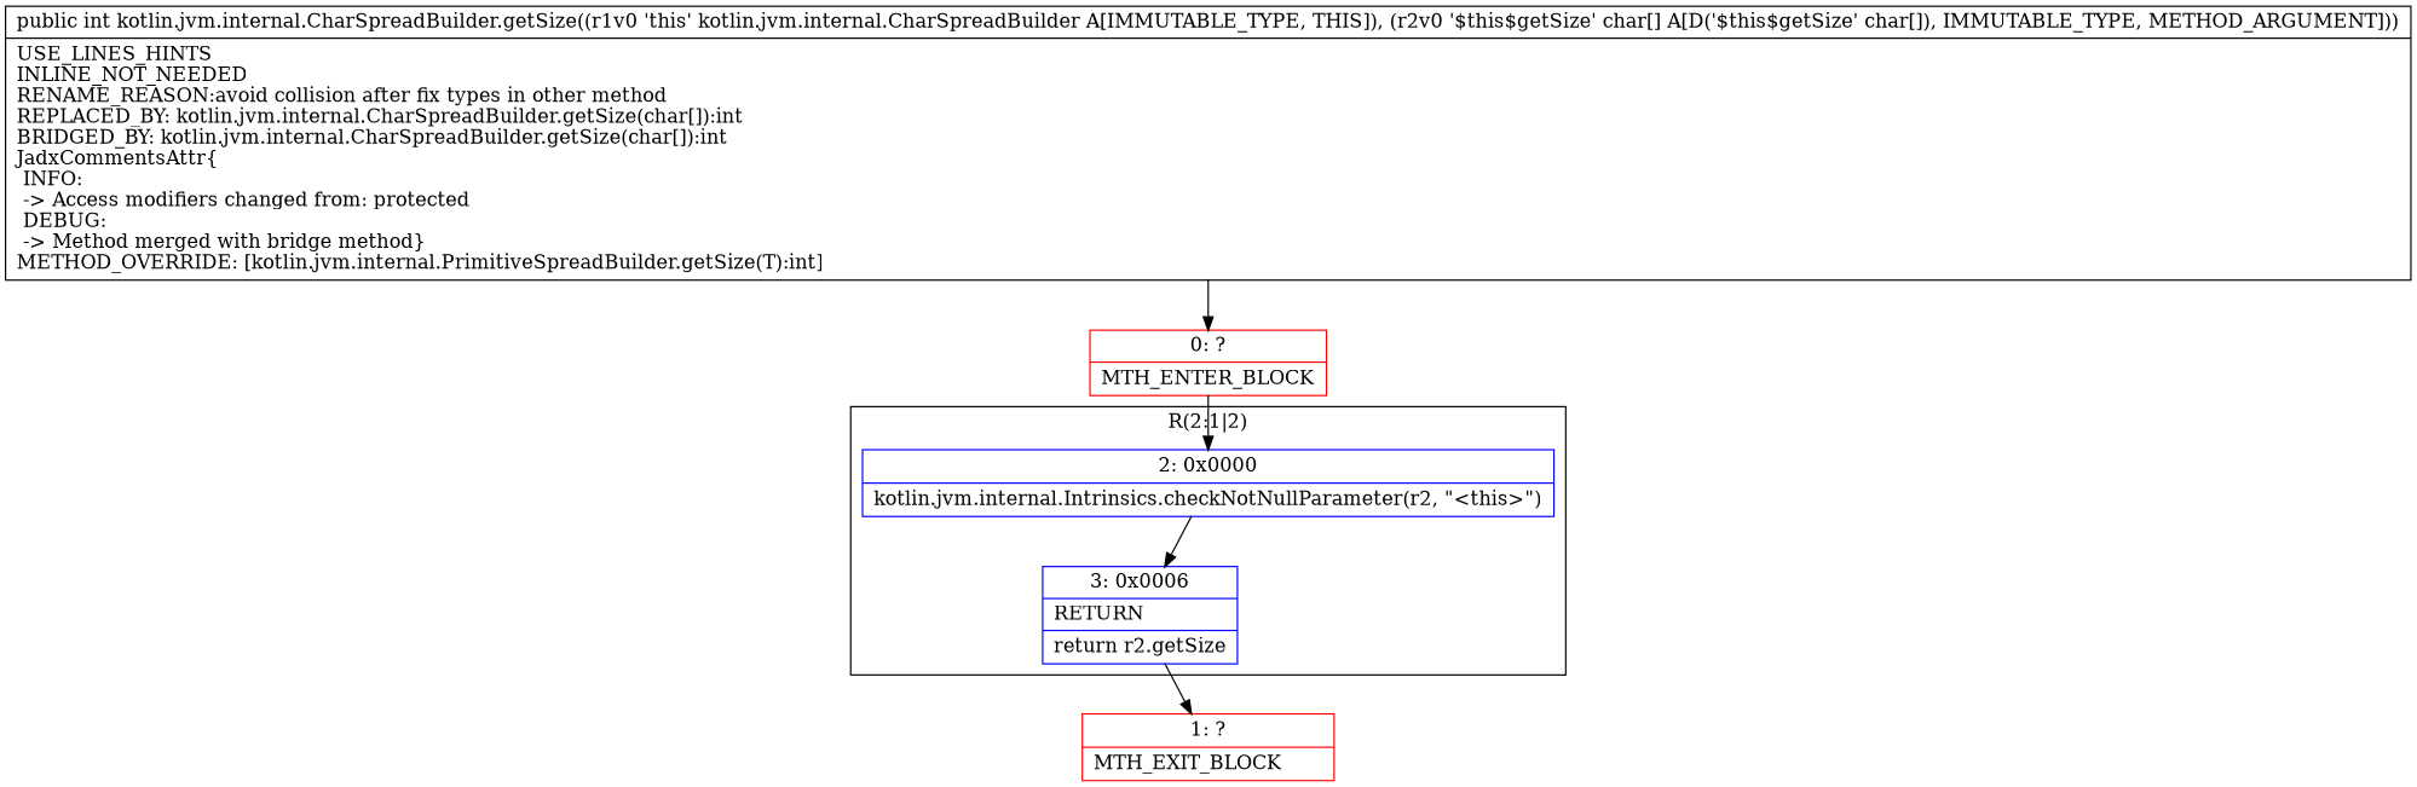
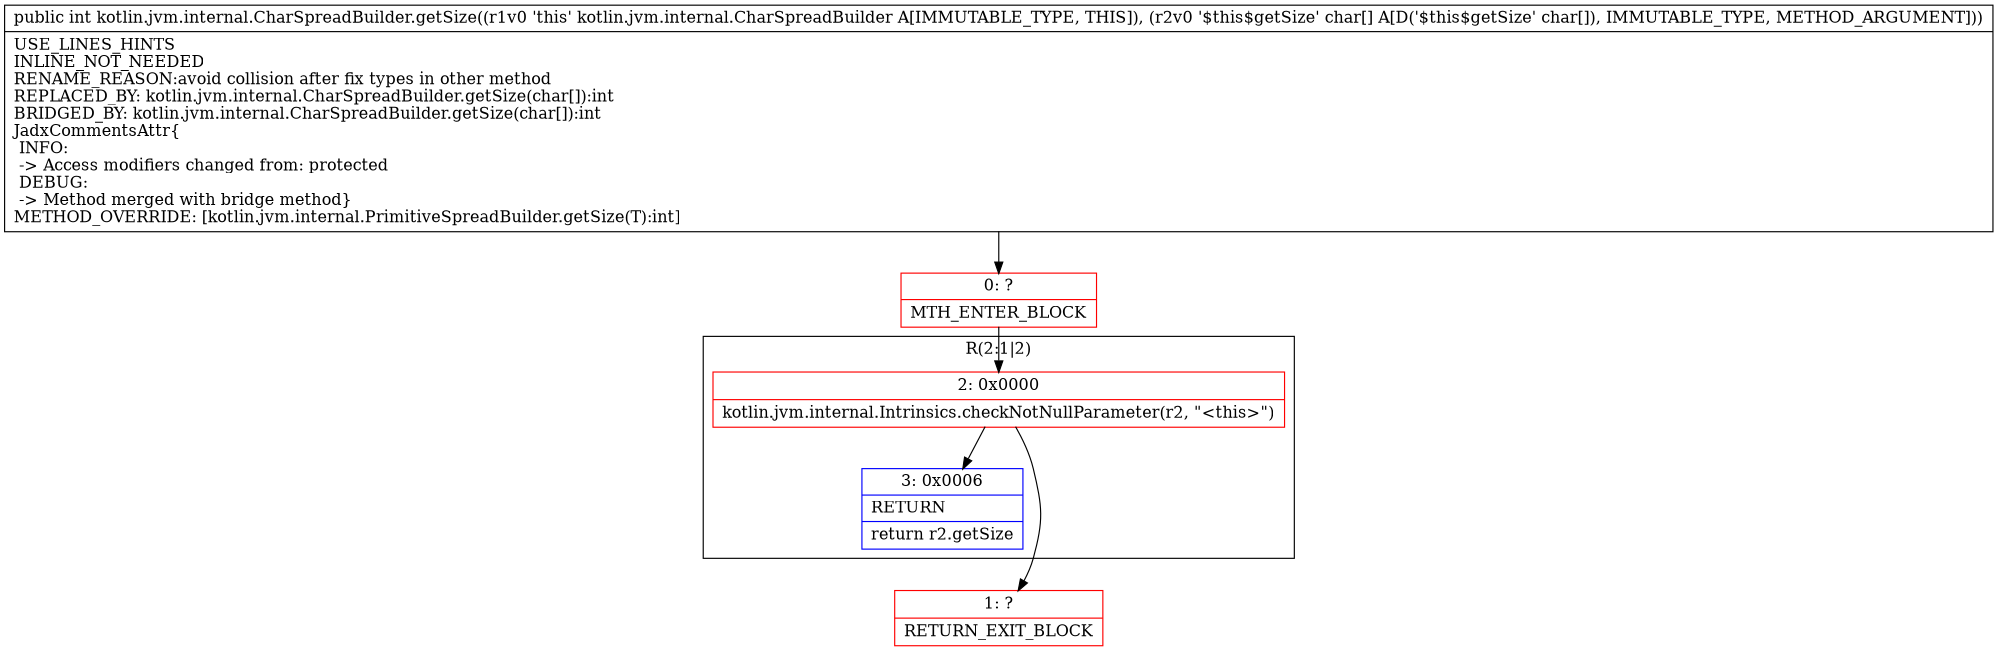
  digraph {
    node [color=blue shape=record]
-   n1 [label="{2\:\ 0x0000|kotlin.jvm.internal.Intrinsics.checkNotNullParameter(r2, \"\<this\>\")\l}"]
+   n1 [color=red label="{2\:\ 0x0000|kotlin.jvm.internal.Intrinsics.checkNotNullParameter(r2, \"\<this\>\")\l}"]
    n2 [label="{3\:\ 0x0006|RETURN\l|return r2.getSize\l}"]
-   n3 [color=red label="{1\:\ ?|MTH_EXIT_BLOCK\l}"]
+   n3 [color=red label="{1\:\ ?|RETURN_EXIT_BLOCK\l}"]
    n4 [color=red label="{0\:\ ?|MTH_ENTER_BLOCK\l}"]
    n5 [label="{public int kotlin.jvm.internal.CharSpreadBuilder.getSize((r1v0 'this' kotlin.jvm.internal.CharSpreadBuilder A[IMMUTABLE_TYPE, THIS]), (r2v0 '$this$getSize' char[] A[D('$this$getSize' char[]), IMMUTABLE_TYPE, METHOD_ARGUMENT]))  | USE_LINES_HINTS\lINLINE_NOT_NEEDED\lRENAME_REASON:avoid collision after fix types in other method\lREPLACED_BY: kotlin.jvm.internal.CharSpreadBuilder.getSize(char[]):int\lBRIDGED_BY: kotlin.jvm.internal.CharSpreadBuilder.getSize(char[]):int\lJadxCommentsAttr\{\l INFO: \l \-\> Access modifiers changed from: protected\l DEBUG: \l \-\> Method merged with bridge method\}\lMETHOD_OVERRIDE: [kotlin.jvm.internal.PrimitiveSpreadBuilder.getSize(T):int]\l}" color=""]
    subgraph cluster_1 {
      label="R(2:1|2)"
      n1
      n2
    }
    n1 -> n2
-   n2 -> n3
+   n1 -> n3
    n4 -> n1
    n5 -> n4
  }
